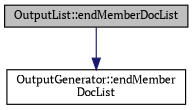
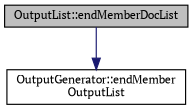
  digraph {
    rankdir=TB
    fontname="PT Serif"
    node [color=black fontname="PT Serif" fontsize=10 shape=record style=filled]
    n1 [fillcolor=grey75 fontcolor=black height=0.2 label="OutputList::endMemberDocList" width=0.4]
-   n2 [fillcolor=white height=0.2 label="OutputGenerator::endMember\lDocList" width=0.4]
+   n2 [fillcolor=white height=0.2 label="OutputGenerator::endMember\lOutputList" width=0.4]
    n1 -> n2 [color=midnightblue fontname="PT Serif" fontsize=10 labelfontname=Helvetica labelfontsize=10 style=solid]
  }
